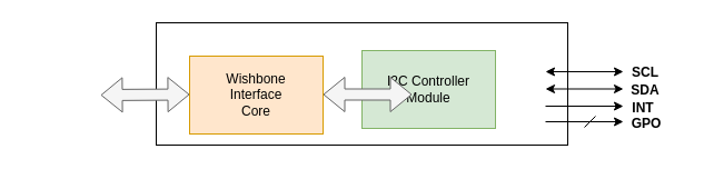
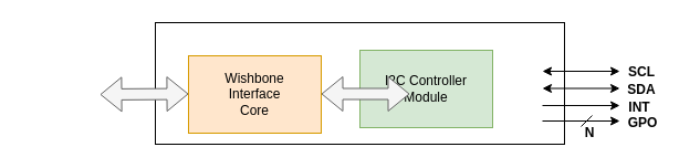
  <mxCell id="0" />
  <mxCell id="1" parent="0" />
  <mxCell id="2" value="" style="group" parent="1" vertex="1" connectable="0"><mxGeometry x="20" y="20" width="591" height="110" as="geometry" /></mxCell>
  <mxCell id="3" value="" style="rounded=0;whiteSpace=wrap;html=1;fillColor=default;" parent="2" vertex="1"><mxGeometry x="120" width="370" height="110" as="geometry" /></mxCell>
  <mxCell id="4" value="Wishbone&lt;br&gt;Interface&lt;br&gt;Core" style="rounded=0;whiteSpace=wrap;html=1;fillColor=#ffe6cc;strokeColor=#d79b00;" parent="2" vertex="1"><mxGeometry x="150" y="30" width="120" height="70" as="geometry" /></mxCell>
  <mxCell id="5" value="I2C Controller&lt;br&gt;Module" style="rounded=0;whiteSpace=wrap;html=1;fillColor=#d5e8d4;strokeColor=#82b366;" parent="2" vertex="1"><mxGeometry x="305" y="25" width="120" height="70" as="geometry" /></mxCell>
  <mxCell id="6" value="" style="shape=flexArrow;endArrow=classic;startArrow=classic;html=1;rounded=0;fillColor=#f5f5f5;strokeColor=#666666;" parent="2" edge="1"><mxGeometry width="100" height="100" relative="1" as="geometry"><mxPoint x="270" y="64.5" as="sourcePoint" /><mxPoint x="350" y="64.5" as="targetPoint" /></mxGeometry></mxCell>
  <mxCell id="7" value="" style="shape=flexArrow;endArrow=classic;startArrow=classic;html=1;rounded=0;fillColor=#f5f5f5;strokeColor=#666666;" parent="2" edge="1"><mxGeometry width="100" height="100" relative="1" as="geometry"><mxPoint x="70" y="65" as="sourcePoint" /><mxPoint x="150" y="64.5" as="targetPoint" /></mxGeometry></mxCell>
  <mxCell id="8" value="" style="endArrow=classic;startArrow=classic;html=1;rounded=0;" parent="2" edge="1"><mxGeometry width="50" height="50" relative="1" as="geometry"><mxPoint x="470" y="44" as="sourcePoint" /><mxPoint x="540" y="44" as="targetPoint" /></mxGeometry></mxCell>
  <mxCell id="9" value="" style="endArrow=classic;startArrow=classic;html=1;rounded=0;" parent="2" edge="1"><mxGeometry width="50" height="50" relative="1" as="geometry"><mxPoint x="470" y="59.5" as="sourcePoint" /><mxPoint x="540" y="59.5" as="targetPoint" /></mxGeometry></mxCell>
  <mxCell id="10" value="" style="endArrow=classic;html=1;rounded=0;" parent="2" edge="1"><mxGeometry width="50" height="50" relative="1" as="geometry"><mxPoint x="470" y="75" as="sourcePoint" /><mxPoint x="540" y="75" as="targetPoint" /></mxGeometry></mxCell>
  <mxCell id="11" value="" style="endArrow=classic;html=1;rounded=0;" parent="2" edge="1"><mxGeometry width="50" height="50" relative="1" as="geometry"><mxPoint x="470" y="89" as="sourcePoint" /><mxPoint x="540" y="89" as="targetPoint" /></mxGeometry></mxCell>
  <mxCell id="12" value="" style="endArrow=none;html=1;rounded=0;" parent="2" edge="1"><mxGeometry width="50" height="50" relative="1" as="geometry"><mxPoint x="505" y="94" as="sourcePoint" /><mxPoint x="515" y="84" as="targetPoint" /></mxGeometry></mxCell>
  <mxCell id="13" value="&lt;b&gt;SCL&lt;/b&gt;" style="text;html=1;strokeColor=none;fillColor=none;align=center;verticalAlign=middle;whiteSpace=wrap;rounded=0;" parent="2" vertex="1"><mxGeometry x="530" y="30" width="60" height="30" as="geometry" /></mxCell>
  <mxCell id="14" value="&lt;b&gt;SDA&lt;/b&gt;" style="text;html=1;strokeColor=none;fillColor=none;align=center;verticalAlign=middle;whiteSpace=wrap;rounded=0;" parent="2" vertex="1"><mxGeometry x="530" y="46" width="60" height="30" as="geometry" /></mxCell>
  <mxCell id="15" value="&lt;b&gt;INT&lt;/b&gt;" style="text;html=1;strokeColor=none;fillColor=none;align=center;verticalAlign=middle;whiteSpace=wrap;rounded=0;" parent="2" vertex="1"><mxGeometry x="528" y="62" width="60" height="30" as="geometry" /></mxCell>
  <mxCell id="16" value="&lt;b&gt;GPO&lt;/b&gt;" style="text;html=1;strokeColor=none;fillColor=none;align=center;verticalAlign=middle;whiteSpace=wrap;rounded=0;" parent="2" vertex="1"><mxGeometry x="531" y="76" width="60" height="30" as="geometry" /></mxCell>
+ <mxCell id="17" value="&lt;b&gt;N&lt;/b&gt;" style="text;html=1;strokeColor=none;fillColor=none;align=center;verticalAlign=middle;whiteSpace=wrap;rounded=0;" parent="2" vertex="1"><mxGeometry x="498" y="90" width="30" height="20" as="geometry" /></mxCell>
